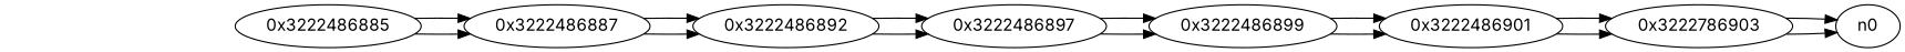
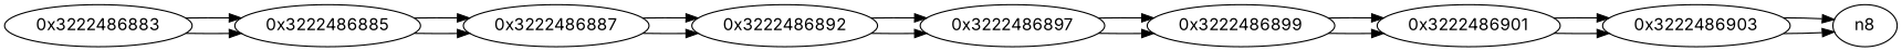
  digraph {
    fontname=Inter
    rankdir=LR
    node [fontname=Inter]
    edge [fontname=Inter]
+   n2 [label="0x3222486883"]
    n3 [label="0x3222486885"]
    n4 [label="0x3222486887"]
    n5 [label="0x3222486892"]
    n6 [label="0x3222486897"]
    n7 [label="0x3222486899"]
    n8 [label="0x3222486901"]
-   n9 [label="0x3222786903"]
-   n0
+   n9 [label="0x3222486903"]
+   n0 [label=n8]
+   n2 -> n3
+   n2 -> n3
    n3 -> n4
    n3 -> n4
    n4 -> n5
    n4 -> n5
    n5 -> n6
    n5 -> n6
    n6 -> n7
    n6 -> n7
    n7 -> n8
    n7 -> n8
    n8 -> n9
    n8 -> n9
    n9 -> n0
    n9 -> n0
  }
